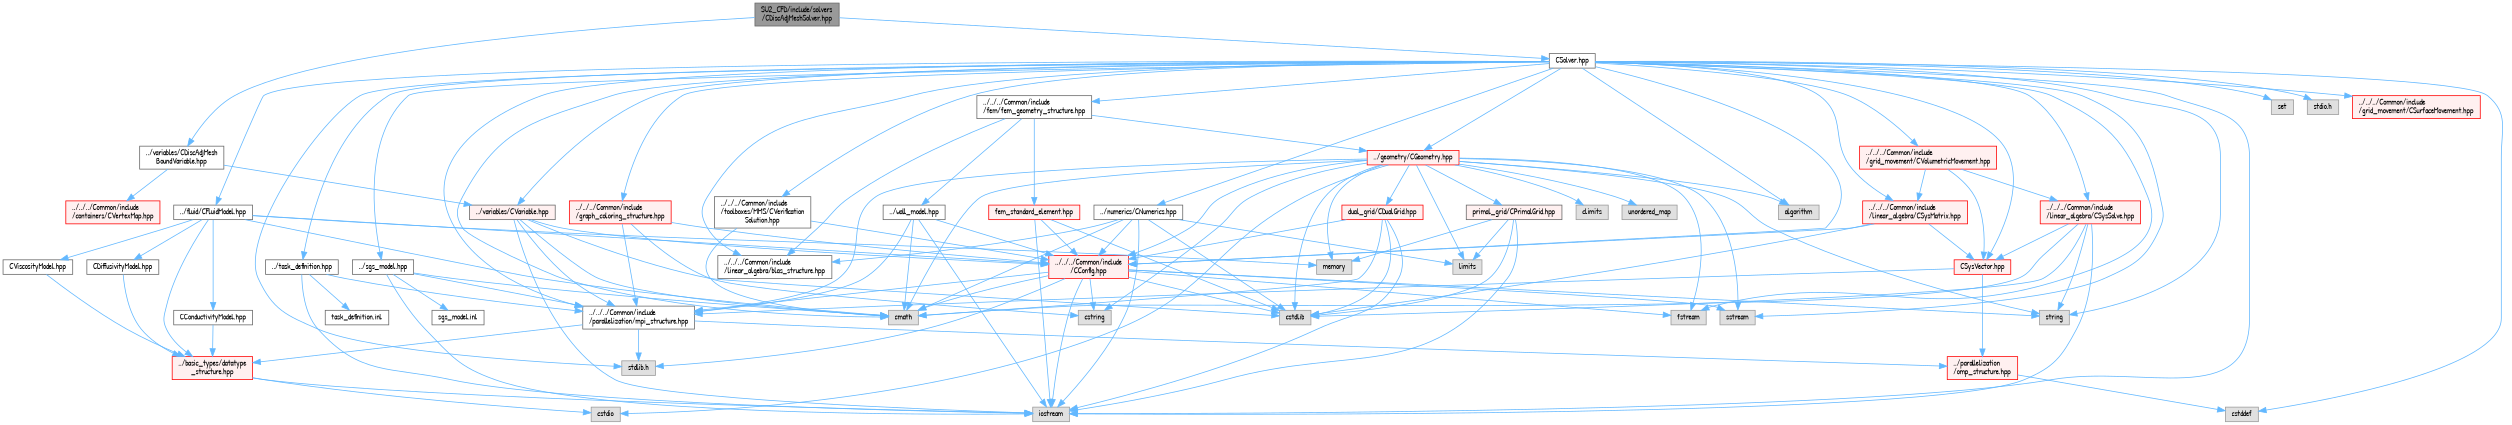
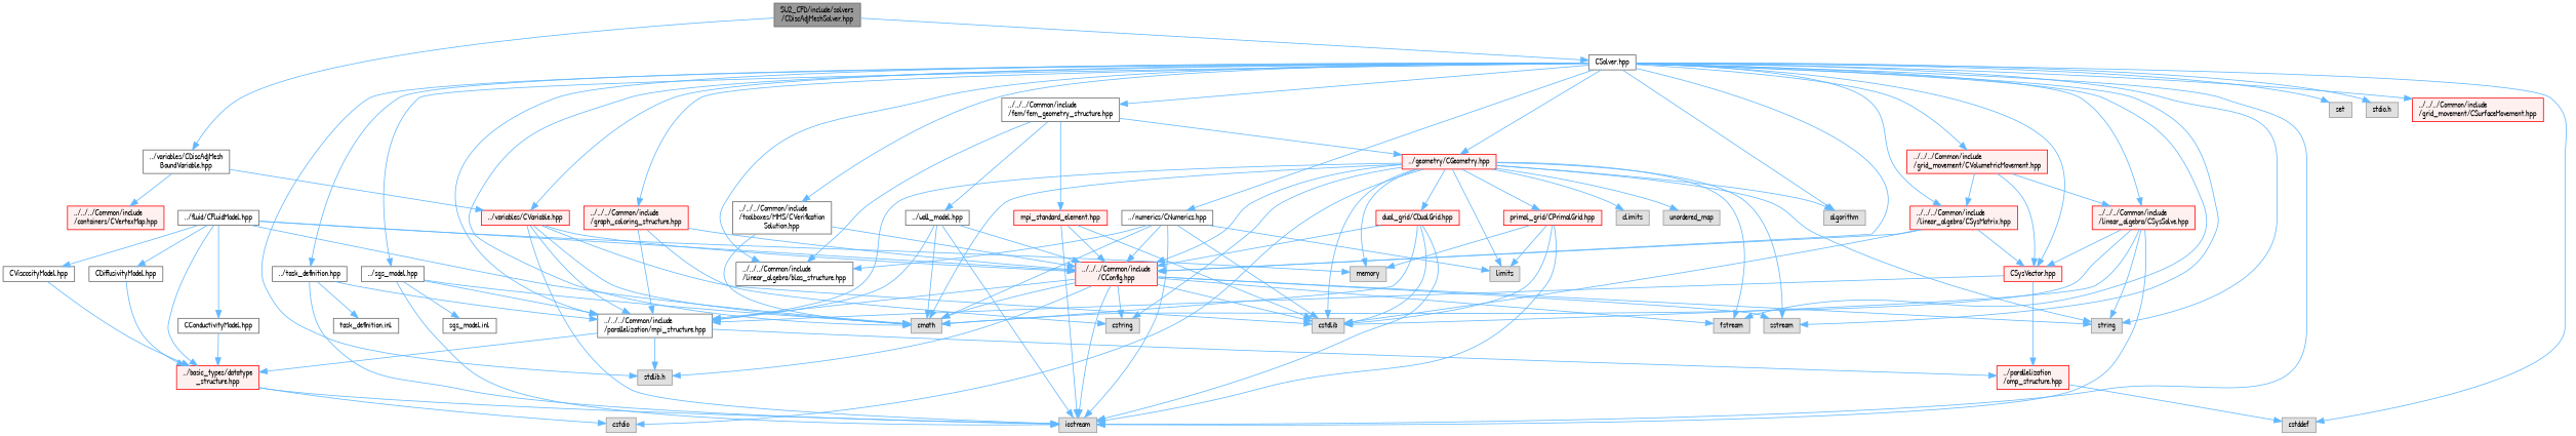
  digraph {
    fontname="Patrick Hand"
    node [color=grey60 fillcolor="#E0E0E0" fontname="Patrick Hand" fontsize=10 shape=box style=filled]
    edge [color=steelblue1 fontname="Patrick Hand" fontsize=10 labelfontname=Helvetica labelfontsize=10 style=solid]
    n1 [color=gray40 fillcolor=grey60 fontcolor=black height=0.2 label="SU2_CFD/include/solvers\l/CDiscAdjMeshSolver.hpp" width=0.4]
    n2 [color=grey40 fillcolor=white height=0.2 label="CSolver.hpp" width=0.4]
    n3 [color=grey40 fillcolor=white height=0.2 label="../variables/CDiscAdjMesh\lBoundVariable.hpp" width=0.4]
    n4 [color=grey40 fillcolor=white height=0.2 label="../../../Common/include\l/parallelization/mpi_structure.hpp" width=0.4]
    n5 [height=0.2 label="stdlib.h" width=0.4]
    n6 [height=0.2 label=iostream width=0.4]
    n7 [height=0.2 label=cstddef width=0.4]
    n8 [height=0.2 label=cmath width=0.4]
    n9 [height=0.2 label=string width=0.4]
    n10 [height=0.2 label=fstream width=0.4]
    n11 [height=0.2 label=sstream width=0.4]
    n12 [height=0.2 label=algorithm width=0.4]
    n13 [height=0.2 label=set width=0.4]
    n14 [height=0.2 label="stdio.h" width=0.4]
    n15 [color=grey40 fillcolor=white height=0.2 label="../fluid/CFluidModel.hpp" width=0.4]
    n16 [color=red fillcolor="#FFF0F0" height=0.2 label="../../../Common/include\l/CConfig.hpp" width=0.4]
    n17 [color=grey40 fillcolor=white height=0.2 label="../task_definition.hpp" width=0.4]
    n18 [color=grey40 fillcolor=white height=0.2 label="../numerics/CNumerics.hpp" width=0.4]
    n19 [color=grey40 fillcolor=white height=0.2 label="../../../Common/include\l/linear_algebra/blas_structure.hpp" width=0.4]
    n20 [color=grey40 fillcolor=white height=0.2 label="../sgs_model.hpp" width=0.4]
    n21 [color=grey40 fillcolor=white height=0.2 label="../../../Common/include\l/fem/fem_geometry_structure.hpp" width=0.4]
    n22 [color=red fillcolor="#FFF0F0" height=0.2 label="../geometry/CGeometry.hpp" width=0.4]
    n23 [color=red fillcolor="#FFF0F0" height=0.2 label="../../../Common/include\l/linear_algebra/CSysMatrix.hpp" width=0.4]
    n24 [color=red fillcolor="#FFF0F0" height=0.2 label="CSysVector.hpp" width=0.4]
    n25 [color=red fillcolor="#FFF0F0" height=0.2 label="../../../Common/include\l/linear_algebra/CSysSolve.hpp" width=0.4]
    n26 [color=red fillcolor="#FFF0F0" height=0.2 label="../../../Common/include\l/grid_movement/CSurfaceMovement.hpp" width=0.4]
    n27 [color=red fillcolor="#FFF0F0" height=0.2 label="../../../Common/include\l/grid_movement/CVolumetricMovement.hpp" width=0.4]
    n28 [color=red fillcolor="#FFF0F0" height=0.2 label="../../../Common/include\l/graph_coloring_structure.hpp" width=0.4]
    n29 [color=grey40 fillcolor=white height=0.2 label="../../../Common/include\l/toolboxes/MMS/CVerification\lSolution.hpp" width=0.4]
-   n30 [color=grey40 fillcolor="#FFF0F0" height=0.2 label="../variables/CVariable.hpp" width=0.4]
+   n30 [color=red fillcolor="#FFF0F0" height=0.2 label="../variables/CVariable.hpp" width=0.4]
    n31 [color=red fillcolor="#FFF0F0" height=0.2 label="../../../Common/include\l/containers/CVertexMap.hpp" width=0.4]
    n32 [color=red fillcolor="#FFF0F0" height=0.2 label="../basic_types/datatype\l_structure.hpp" width=0.4]
    n33 [color=red fillcolor="#FFF0F0" height=0.2 label="../parallelization\l/omp_structure.hpp" width=0.4]
    n34 [height=0.2 label=memory width=0.4]
    n35 [color=grey40 fillcolor=white height=0.2 label="CConductivityModel.hpp" width=0.4]
    n36 [color=grey40 fillcolor=white height=0.2 label="CViscosityModel.hpp" width=0.4]
    n37 [color=grey40 fillcolor=white height=0.2 label="CDiffusivityModel.hpp" width=0.4]
    n38 [height=0.2 label=cstdlib width=0.4]
    n39 [height=0.2 label=cstring width=0.4]
    n40 [color=grey40 fillcolor=white height=0.2 label="task_definition.inl" width=0.4]
    n41 [height=0.2 label=limits width=0.4]
    n42 [color=grey40 fillcolor=white height=0.2 label="sgs_model.inl" width=0.4]
-   n43 [color=red fillcolor="#FFF0F0" height=0.2 label="fem_standard_element.hpp" width=0.4]
+   n43 [color=red fillcolor="#FFF0F0" height=0.2 label="mpi_standard_element.hpp" width=0.4]
    n44 [color=grey40 fillcolor=white height=0.2 label="../wall_model.hpp" width=0.4]
    n45 [height=0.2 label=cstdio width=0.4]
    n46 [height=0.2 label=climits width=0.4]
    n47 [height=0.2 label=unordered_map width=0.4]
-   n48 [color=grey40 fillcolor="#FFF0F0" height=0.2 label="primal_grid/CPrimalGrid.hpp" width=0.4]
+   n48 [color=red fillcolor="#FFF0F0" height=0.2 label="primal_grid/CPrimalGrid.hpp" width=0.4]
    n49 [color=red fillcolor="#FFF0F0" height=0.2 label="dual_grid/CDualGrid.hpp" width=0.4]
    n1 -> n2
    n1 -> n3
    n2 -> n4
    n2 -> n5
    n2 -> n6
    n2 -> n7
    n2 -> n8
    n2 -> n9
    n2 -> n10
    n2 -> n11
    n2 -> n12
    n2 -> n13
    n2 -> n14
-   n2 -> n15
    n2 -> n16
    n2 -> n17
    n2 -> n18
    n2 -> n19
    n2 -> n20
    n2 -> n21
    n2 -> n22
    n2 -> n23
    n2 -> n24
    n2 -> n25
    n2 -> n26
    n2 -> n27
    n2 -> n28
    n2 -> n29
    n2 -> n30
    n3 -> n30
    n3 -> n31
    n4 -> n5
    n4 -> n32
    n4 -> n33
    n15 -> n8
    n15 -> n16
    n15 -> n32
    n15 -> n34
    n15 -> n35
    n15 -> n36
    n15 -> n37
    n16 -> n4
    n16 -> n5
    n16 -> n6
    n16 -> n8
    n16 -> n9
    n16 -> n10
    n16 -> n11
    n16 -> n38
    n16 -> n39
    n17 -> n4
    n17 -> n6
    n17 -> n40
    n18 -> n6
    n18 -> n8
    n18 -> n16
    n18 -> n19
    n18 -> n38
    n18 -> n41
    n20 -> n4
    n20 -> n6
    n20 -> n8
    n20 -> n42
    n21 -> n19
    n21 -> n22
    n21 -> n43
    n21 -> n44
    n22 -> n4
    n22 -> n8
    n22 -> n9
    n22 -> n10
    n22 -> n11
    n22 -> n12
    n22 -> n16
    n22 -> n34
    n22 -> n38
    n22 -> n39
    n22 -> n41
    n22 -> n45
    n22 -> n46
    n22 -> n47
    n22 -> n48
    n22 -> n49
    n23 -> n16
    n23 -> n24
    n23 -> n38
    n24 -> n4
    n24 -> n33
    n25 -> n6
    n25 -> n8
    n25 -> n9
    n25 -> n24
    n25 -> n38
    n27 -> n23
    n27 -> n24
    n27 -> n25
    n28 -> n4
    n28 -> n16
    n28 -> n39
    n29 -> n8
    n29 -> n16
    n30 -> n4
    n30 -> n6
    n30 -> n8
    n30 -> n16
    n30 -> n38
    n32 -> n6
    n32 -> n45
    n33 -> n7
    n35 -> n32
    n36 -> n32
    n37 -> n32
    n43 -> n6
    n43 -> n16
    n43 -> n38
    n44 -> n4
    n44 -> n6
    n44 -> n8
    n44 -> n16
    n48 -> n6
    n48 -> n34
    n48 -> n38
    n48 -> n41
    n49 -> n6
    n49 -> n8
    n49 -> n16
    n49 -> n38
  }
